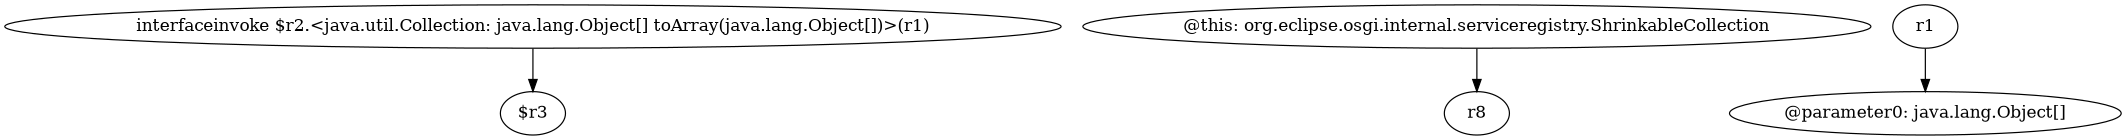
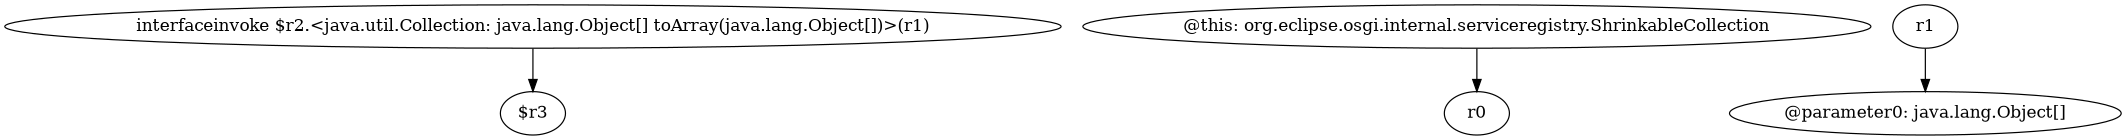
  digraph {
    n1 [label="interfaceinvoke $r2.<java.util.Collection: java.lang.Object[] toArray(java.lang.Object[])>(r1)"]
    n2 [label="$r3"]
    n3 [label="@this: org.eclipse.osgi.internal.serviceregistry.ShrinkableCollection"]
-   n4 [label=r8]
+   n4 [label=r0]
    n5 [label="@parameter0: java.lang.Object[]"]
    n6 [label=r1]
    n1 -> n2
    n3 -> n4
    n6 -> n5
  }
